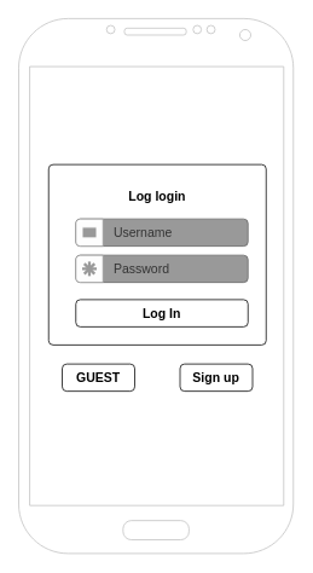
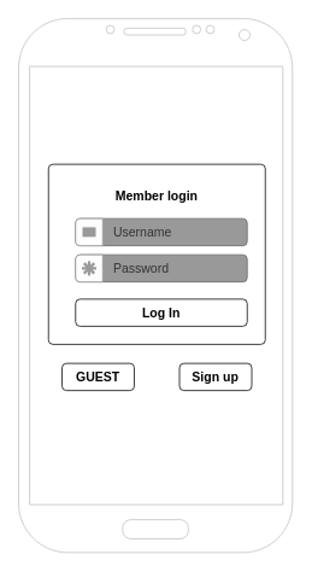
  <mxCell id="0" />
  <mxCell id="1" parent="0" />
  <mxCell id="2" value="" style="group" parent="1" vertex="1" connectable="0"><mxGeometry x="20" y="20" width="303" height="590" as="geometry" /></mxCell>
  <mxCell id="3" value="" style="rounded=0;whiteSpace=wrap;html=1;strokeColor=none;" parent="2" vertex="1"><mxGeometry x="8" y="51" width="290" height="490" as="geometry" /></mxCell>
  <mxCell id="4" value="" style="verticalLabelPosition=bottom;verticalAlign=top;html=1;shadow=0;dashed=0;strokeWidth=1;shape=mxgraph.android.phone2;fillColor=#ffffff;strokeColor=#c0c0c0;" parent="2" vertex="1"><mxGeometry width="303" height="590" as="geometry" /></mxCell>
- <mxCell id="5" value="Log login" style="html=1;shadow=0;dashed=0;shape=mxgraph.bootstrap.rrect;fillColor=#ffffff;align=center;rSize=5;strokeColor=#000000;verticalAlign=top;spacingTop=20;fontSize=14;fontStyle=1;whiteSpace=wrap;" parent="2" vertex="1"><mxGeometry x="33" y="161" width="240" height="199" as="geometry" /></mxCell>
+ <mxCell id="5" value="Member login" style="html=1;shadow=0;dashed=0;shape=mxgraph.bootstrap.rrect;fillColor=#ffffff;align=center;rSize=5;strokeColor=#000000;verticalAlign=top;spacingTop=20;fontSize=14;fontStyle=1;whiteSpace=wrap;" parent="2" vertex="1"><mxGeometry x="33" y="161" width="240" height="199" as="geometry" /></mxCell>
  <mxCell id="6" value="Username" style="html=1;shadow=0;dashed=0;shape=mxgraph.bootstrap.rrect;rSize=5;strokeColor=#666666;fillColor=#999999;fontSize=14;fontColor=#333333;align=left;spacingLeft=40;whiteSpace=wrap;resizeWidth=1;" parent="5" vertex="1"><mxGeometry width="190" height="30" relative="1" as="geometry"><mxPoint x="30" y="60" as="offset" /></mxGeometry></mxCell>
  <mxCell id="7" value="" style="html=1;shadow=0;dashed=0;shape=mxgraph.bootstrap.leftButton;rSize=5;strokeColor=#999999;fillColor=#fdfdfd;resizeHeight=1;" parent="6" vertex="1"><mxGeometry width="30" height="30" relative="1" as="geometry" /></mxCell>
  <mxCell id="8" value="" style="html=1;shadow=0;dashed=0;shape=mxgraph.bootstrap.mail;strokeColor=#fdfdfd;fillColor=#999999;strokeWidth=1.3;" parent="7" vertex="1"><mxGeometry x="0.5" y="0.5" width="16" height="12" relative="1" as="geometry"><mxPoint x="-8" y="-6" as="offset" /></mxGeometry></mxCell>
  <mxCell id="9" value="Password" style="html=1;shadow=0;dashed=0;shape=mxgraph.bootstrap.rrect;fillColor=#999999;rSize=5;strokeColor=#666666;fontSize=14;fontColor=#333333;align=left;spacingLeft=40;whiteSpace=wrap;resizeWidth=1;" parent="5" vertex="1"><mxGeometry width="190" height="30" relative="1" as="geometry"><mxPoint x="30" y="100" as="offset" /></mxGeometry></mxCell>
  <mxCell id="10" value="" style="html=1;shadow=0;dashed=0;shape=mxgraph.bootstrap.leftButton;rSize=5;strokeColor=#999999;fillColor=#fdfdfd;resizeHeight=1;" parent="9" vertex="1"><mxGeometry width="30" height="30" relative="1" as="geometry"><mxPoint as="offset" /></mxGeometry></mxCell>
  <mxCell id="11" value="" style="html=1;shadow=0;dashed=0;shape=mxgraph.bootstrap.password;strokeColor=#999999;strokeWidth=3;" parent="10" vertex="1"><mxGeometry x="0.5" y="0.5" width="16" height="16" relative="1" as="geometry"><mxPoint x="-8" y="-8" as="offset" /></mxGeometry></mxCell>
  <mxCell id="12" value="Log In" style="html=1;shadow=0;dashed=0;shape=mxgraph.bootstrap.rrect;rSize=5;fontSize=14;fontStyle=1;whiteSpace=wrap;resizeWidth=1;" parent="5" vertex="1"><mxGeometry y="1" width="190" height="30" relative="1" as="geometry"><mxPoint x="30" y="-50" as="offset" /></mxGeometry></mxCell>
  <mxCell id="13" value="GUEST" style="html=1;shadow=0;dashed=0;shape=mxgraph.bootstrap.rrect;rSize=5;fontSize=14;fontStyle=1;whiteSpace=wrap;resizeWidth=1;" parent="2" vertex="1"><mxGeometry y="1" width="80" height="30" relative="1" as="geometry"><mxPoint x="48" y="-209" as="offset" /></mxGeometry></mxCell>
  <mxCell id="14" value="Sign up" style="html=1;shadow=0;dashed=0;shape=mxgraph.bootstrap.rrect;rSize=5;fontSize=14;fontStyle=1;whiteSpace=wrap;resizeWidth=1;" parent="2" vertex="1"><mxGeometry y="1" width="80" height="30" relative="1" as="geometry"><mxPoint x="178" y="-209" as="offset" /></mxGeometry></mxCell>
